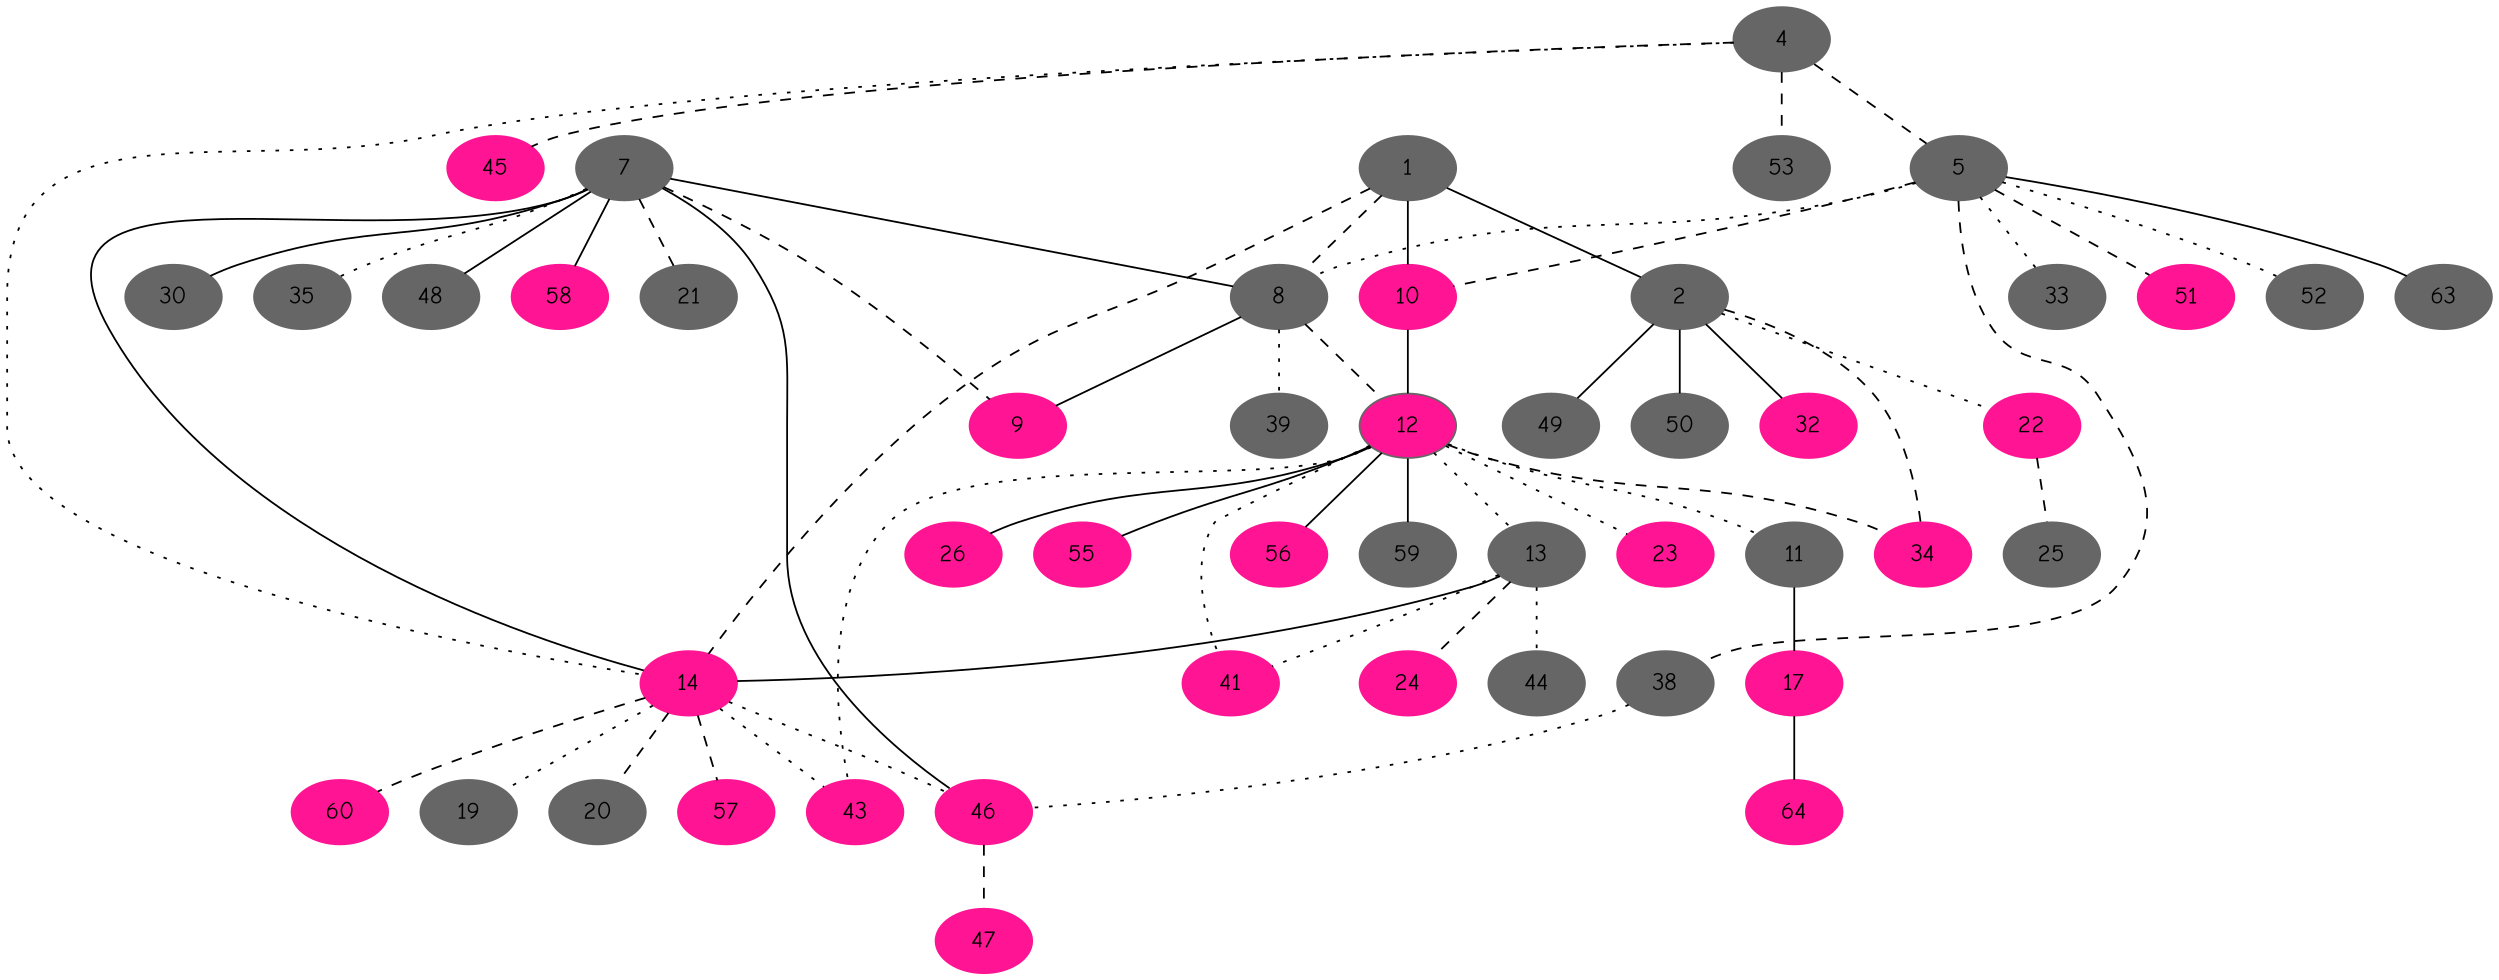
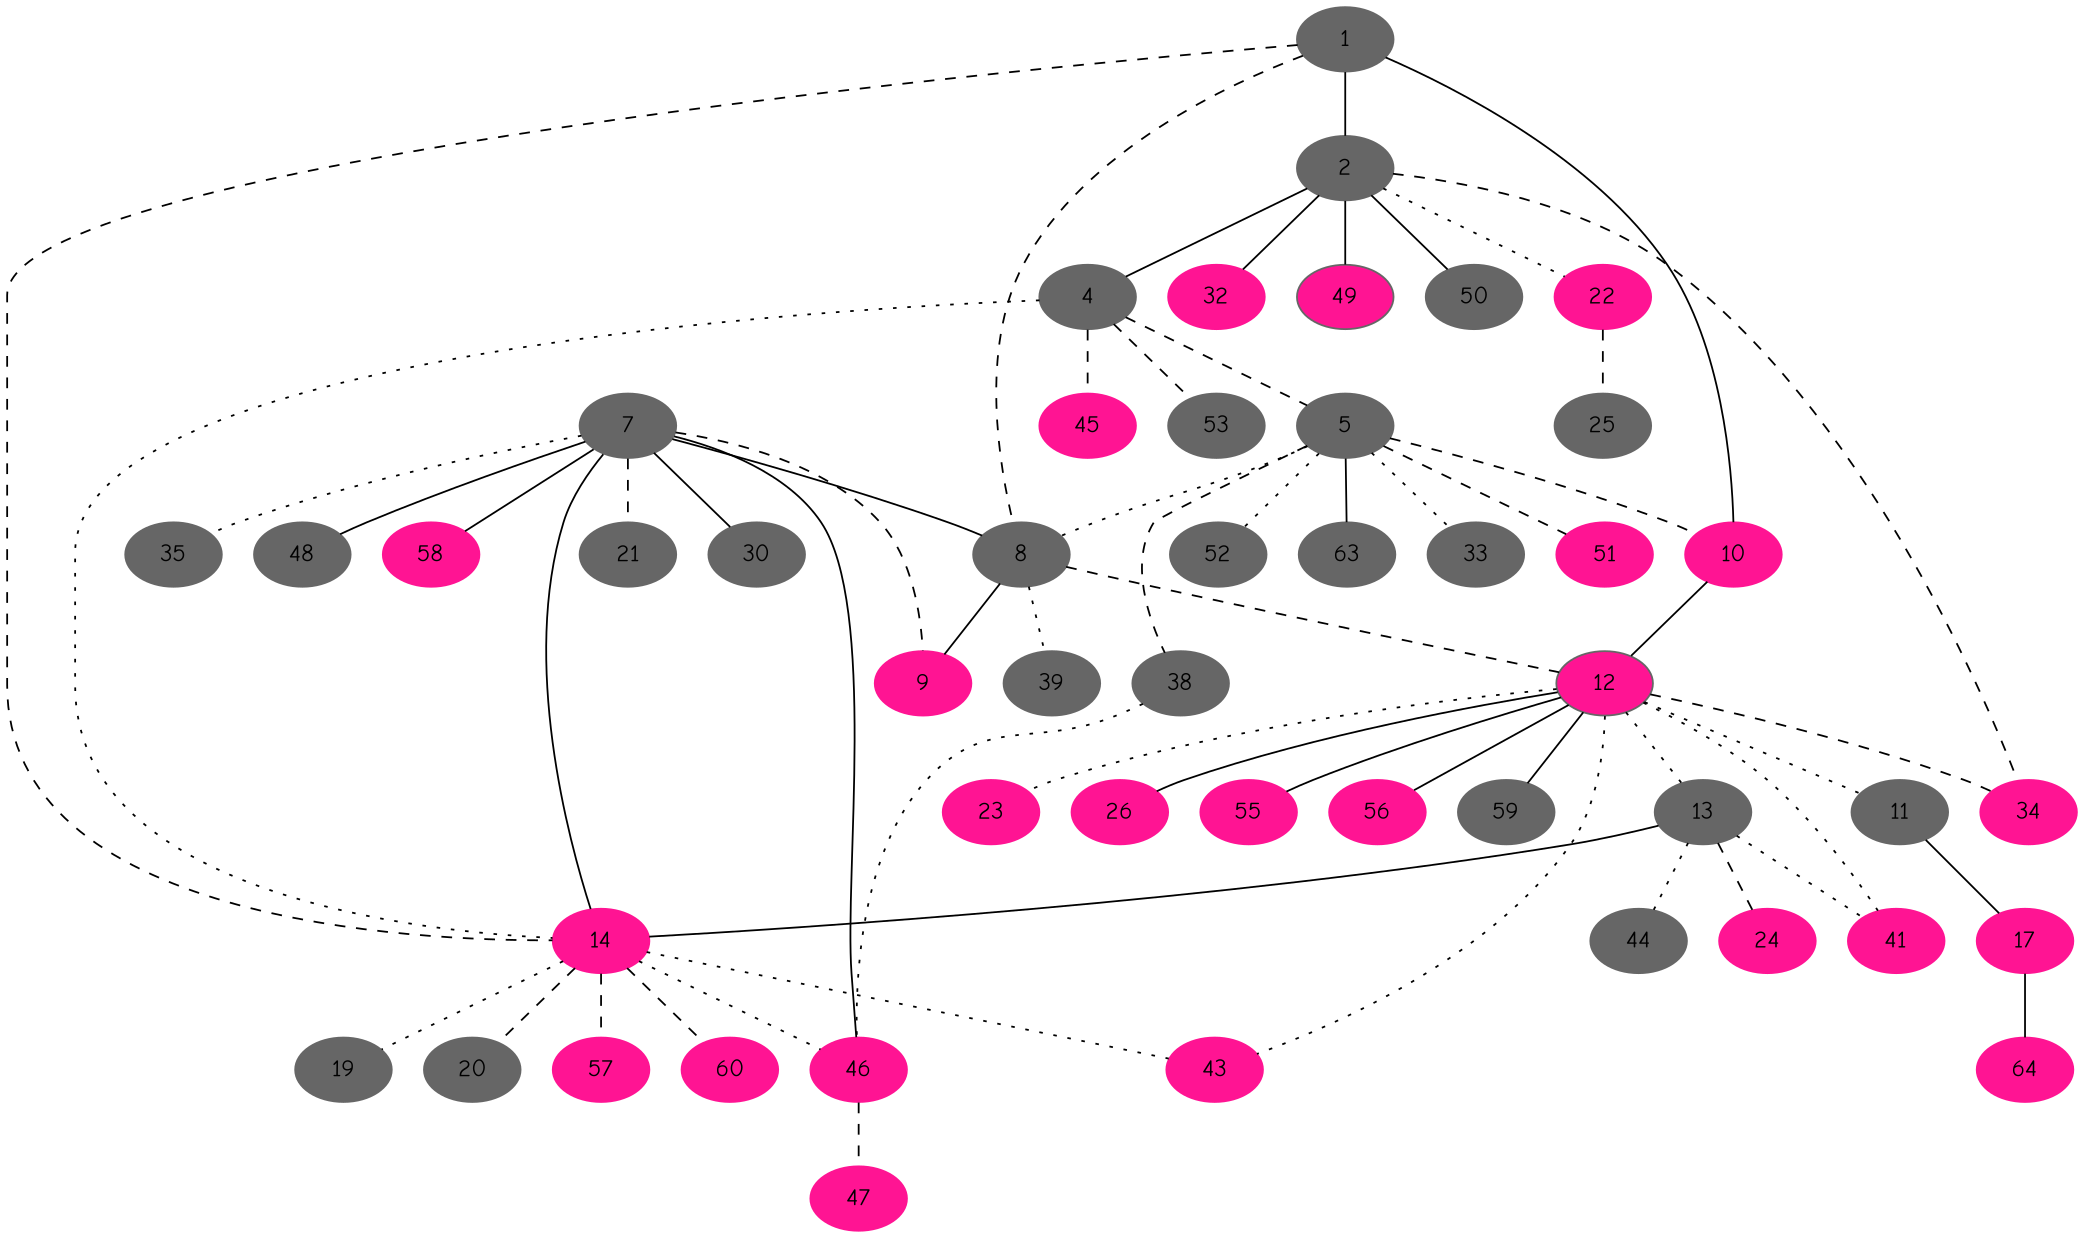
  graph {
    fontname="Comic Neue"
    node [color=gray40 fontname="Comic Neue" style=filled]
    edge [fontname="Comic Neue" style=solid]
    1 [super="+3"]
    2 [super="+18"]
    8 [super="+37"]
    10 [color=deeppink super="+11"]
    14 [color=deeppink super="+15"]
    4 [super="+27"]
    22 [color=deeppink]
    32 [color=deeppink]
    34 [color=deeppink super="+36"]
-   49
+   49 [fillcolor=deeppink]
    50
    9 [color=deeppink]
    12 [fillcolor=deeppink super="+28"]
    39
    46 [color=deeppink super="+54"]
    43 [color=deeppink]
    19 [super="+62"]
    20
    57 [color=deeppink]
    60 [color=deeppink super="+61"]
    5 [super="+6"]
    45 [color=deeppink]
    53
    25
    33
    38
    51 [color=deeppink]
    52
    63
    7 [super="+42"]
    21
    30
    35
    48
    58 [color=deeppink]
    47 [color=deeppink]
    13 [super="+31"]
    n38 [label=11 super="+40"]
    23 [color=deeppink]
    26 [color=deeppink]
    41 [color=deeppink]
    55 [color=deeppink]
    56 [color=deeppink]
    59
    24 [color=deeppink]
    44
    17 [color=deeppink super="+65"]
    64 [color=deeppink]
    1 -- 2 [weight=2]
    1 -- 8 [style=dashed]
    1 -- 10
    1 -- 14 [style=dashed]
+   2 -- 4
    2 -- 22 [style=dotted]
    2 -- 32
    2 -- 34 [style=dashed]
    2 -- 49
    2 -- 50
    8 -- 9
    8 -- 12 [style=dashed]
    8 -- 39 [style=dotted]
    10 -- 12 [weight=2]
    14 -- 46 [style=dotted]
    14 -- 43 [style=dotted]
    14 -- 19 [style=dotted]
    14 -- 20 [style=dashed]
    14 -- 57 [style=dashed]
    14 -- 60 [style=dashed]
    4 -- 14 [style=dotted]
    4 -- 5 [style=dashed weight=2]
    4 -- 45 [style=dashed]
    4 -- 53 [style=dashed]
    22 -- 25 [style=dashed]
    12 -- 34 [style=dashed]
    12 -- 43 [style=dotted]
    12 -- 13 [style=dotted]
    12 -- n38 [style=dotted]
    12 -- 23 [style=dotted]
    12 -- 26
    12 -- 41 [style=dotted]
    12 -- 55
    12 -- 56
    12 -- 59
    46 -- 47 [style=dashed]
    5 -- 8 [style=dotted]
    5 -- 10 [style=dashed]
    5 -- 33 [style=dotted]
    5 -- 38 [style=dashed]
    5 -- 51 [style=dashed]
    5 -- 52 [style=dotted]
    5 -- 63
    38 -- 46 [style=dotted]
    7 -- 8
    7 -- 14
    7 -- 9 [style=dashed]
    7 -- 46
    7 -- 21 [style=dashed]
    7 -- 30
    7 -- 35 [style=dotted]
    7 -- 48
    7 -- 58
    13 -- 14 [weight=2]
    13 -- 41 [style=dotted]
    13 -- 24 [style=dashed]
    13 -- 44 [style=dotted]
    n38 -- 17
    17 -- 64
  }
